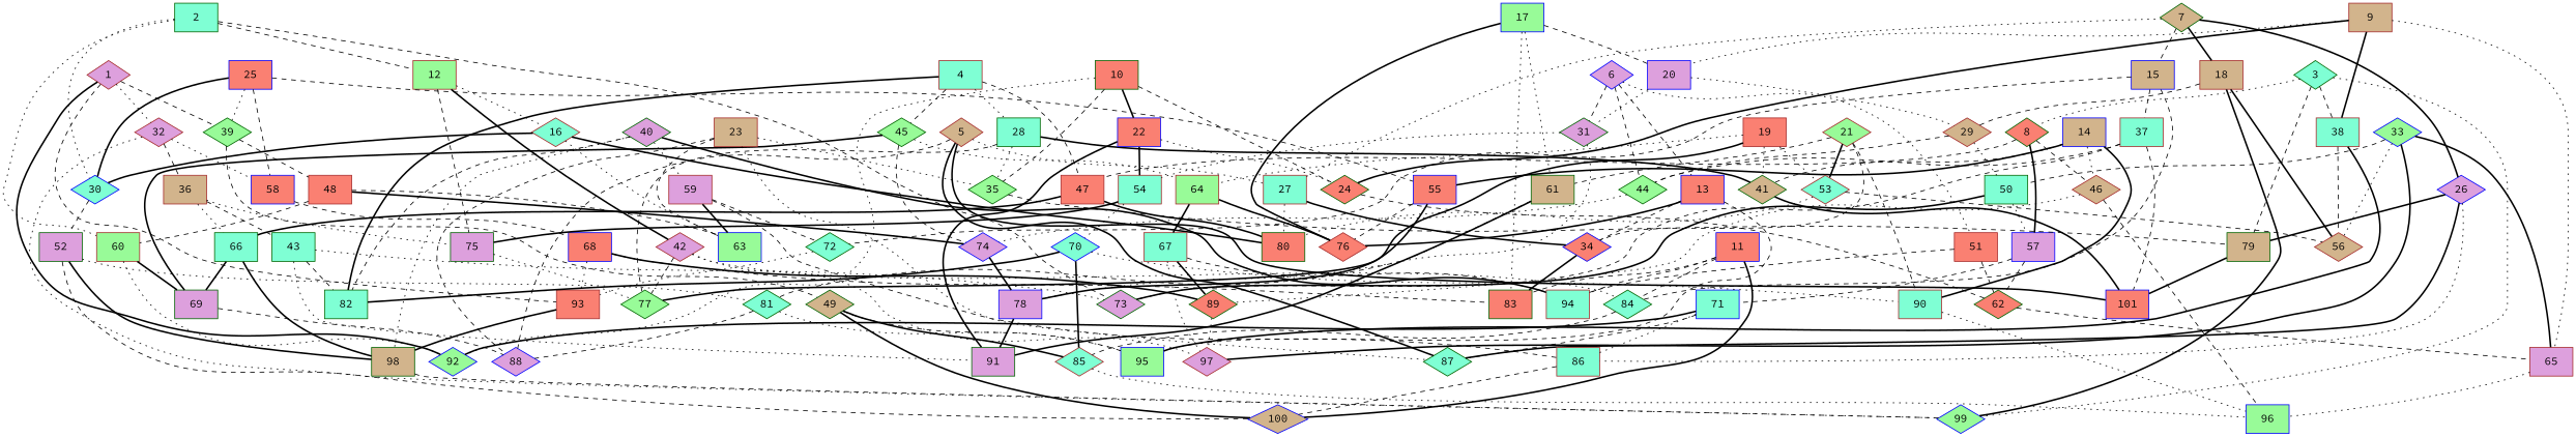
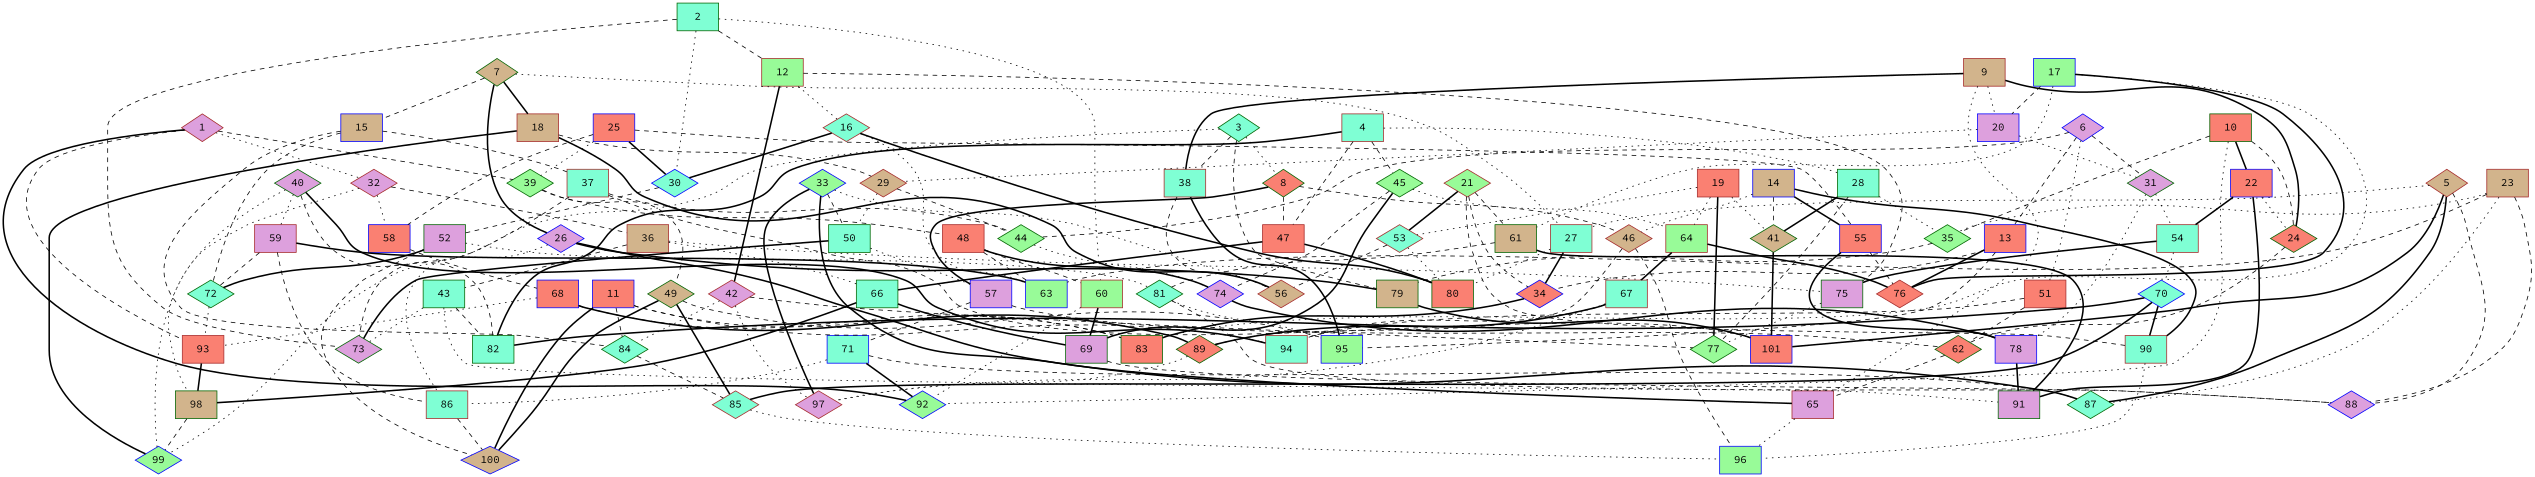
  graph {
    fontname="Source Code Pro"
    node [color=brown fillcolor=aquamarine fontname="Source Code Pro" shape=box style=filled]
    edge [fontname="Source Code Pro" style=dashed]
    1 [fillcolor=plum shape=diamond]
    32 [fillcolor=plum shape=diamond]
    39 [color=darkgreen fillcolor=palegreen shape=diamond]
    92 [color=blue fillcolor=palegreen shape=diamond]
    93 [fillcolor=salmon]
    99 [color=blue fillcolor=palegreen shape=diamond]
    58 [color=blue fillcolor=salmon]
    36 [fillcolor=tan]
    48 [fillcolor=salmon]
    49 [color=darkgreen fillcolor=tan shape=diamond]
    98 [color=darkgreen fillcolor=tan]
    2 [color=darkgreen]
    12 [fillcolor=palegreen]
    30 [color=blue shape=diamond]
    60 [fillcolor=palegreen]
    73 [color=darkgreen fillcolor=plum shape=diamond]
    16 [shape=diamond]
    42 [fillcolor=plum shape=diamond]
    75 [color=darkgreen fillcolor=plum]
    52 [color=darkgreen fillcolor=plum]
    69 [color=darkgreen fillcolor=plum]
    3 [color=darkgreen shape=diamond]
    8 [color=darkgreen fillcolor=salmon shape=diamond]
    38
    79 [color=darkgreen fillcolor=tan]
    47 [fillcolor=salmon]
    46 [fillcolor=tan shape=diamond]
    57 [color=blue fillcolor=plum]
    95 [color=blue fillcolor=palegreen]
    56 [fillcolor=tan shape=diamond]
    101 [color=blue fillcolor=salmon]
    28 [color=darkgreen]
    4
    45 [color=darkgreen fillcolor=palegreen shape=diamond]
    82 [color=darkgreen]
    35 [color=darkgreen fillcolor=palegreen shape=diamond]
    41 [color=darkgreen fillcolor=tan shape=diamond]
    77 [color=darkgreen fillcolor=palegreen shape=diamond]
    64 [fillcolor=palegreen]
    74 [color=blue fillcolor=plum shape=diamond]
    80 [color=darkgreen fillcolor=salmon]
    66 [color=darkgreen]
    5 [fillcolor=tan shape=diamond]
    27
    87 [color=darkgreen shape=diamond]
    88 [color=blue fillcolor=plum shape=diamond]
    34 [color=blue fillcolor=salmon shape=diamond]
    6 [color=blue fillcolor=plum shape=diamond]
    13 [color=blue fillcolor=salmon]
    31 [color=darkgreen fillcolor=plum shape=diamond]
    44 [color=darkgreen fillcolor=palegreen shape=diamond]
    51 [fillcolor=salmon]
    76 [fillcolor=salmon shape=diamond]
    54
    78 [color=blue fillcolor=plum]
    94
    62 [color=darkgreen fillcolor=salmon shape=diamond]
    7 [color=darkgreen fillcolor=tan shape=diamond]
    15 [color=blue fillcolor=tan]
    18 [fillcolor=tan]
    26 [color=blue fillcolor=plum shape=diamond]
    84 [color=darkgreen shape=diamond]
    37
    72 [color=darkgreen shape=diamond]
    29 [fillcolor=tan shape=diamond]
    86
    89 [color=darkgreen fillcolor=salmon shape=diamond]
    96 [color=blue fillcolor=palegreen]
    71 [color=blue]
    9 [fillcolor=tan]
    20 [color=blue fillcolor=plum]
    24 [color=darkgreen fillcolor=salmon shape=diamond]
    65 [fillcolor=plum]
    10 [color=darkgreen fillcolor=salmon]
    22 [color=blue fillcolor=salmon]
    91 [color=darkgreen fillcolor=plum]
    11 [color=blue fillcolor=salmon]
    83 [color=darkgreen fillcolor=salmon]
    100 [color=blue fillcolor=tan shape=diamond]
    85 [shape=diamond]
    63 [color=blue fillcolor=palegreen]
    97 [fillcolor=plum shape=diamond]
    14 [color=blue fillcolor=tan]
    55 [color=blue fillcolor=salmon]
    90
    17 [color=blue fillcolor=palegreen]
    61 [color=darkgreen fillcolor=tan]
    81 [color=darkgreen shape=diamond]
    50 [color=darkgreen]
    19 [fillcolor=salmon]
    53 [shape=diamond]
    67
    21 [fillcolor=palegreen shape=diamond]
    70 [color=blue shape=diamond]
    23 [fillcolor=tan]
    25 [color=blue fillcolor=salmon]
    68 [color=blue fillcolor=salmon]
    43 [color=darkgreen]
    33 [color=blue fillcolor=palegreen shape=diamond]
    40 [color=darkgreen fillcolor=plum shape=diamond]
    59 [fillcolor=plum]
    1 -- 32 [style=dotted]
    1 -- 39
    1 -- 92 [style=bold]
    1 -- 93
    32 -- 99 [style=dotted]
    32 -- 58 [style=dotted]
    32 -- 36
    39 -- 48
    39 -- 49
    93 -- 98 [style=bold]
    58 -- 68
    36 -- 75 [style=dotted]
    36 -- 66 [style=dotted]
    36 -- 43
    48 -- 60
    48 -- 74 [style=bold]
    48 -- 63
    49 -- 95
    49 -- 100 [style=bold]
    49 -- 85 [style=bold]
    98 -- 99
    2 -- 12
    2 -- 30 [style=dotted]
    2 -- 60 [style=dotted]
    2 -- 73
    12 -- 16 [style=dotted]
    12 -- 42 [style=bold]
    12 -- 75
    30 -- 52
    60 -- 92 [style=dotted]
    60 -- 69 [style=bold]
    16 -- 30 [style=bold]
    16 -- 80 [style=bold]
    16 -- 63 [style=dotted]
    42 -- 77
    42 -- 84 [style=dotted]
    42 -- 97 [style=dotted]
    75 -- 77 [style=dotted]
-   52 -- 98 [style=bold]
+   52 -- 72 [style=bold]
    52 -- 100
    52 -- 81 [style=dotted]
    69 -- 88
    3 -- 99 [style=dotted]
    3 -- 8 [style=dotted]
    3 -- 38
    3 -- 79
    8 -- 47
    8 -- 46
    8 -- 57 [style=bold]
    38 -- 95 [style=bold]
    38 -- 56
    79 -- 101 [style=bold]
    47 -- 80 [style=bold]
    47 -- 66 [style=bold]
-   46 -- 89 [style=dotted]
+   46 -- 89
    46 -- 96
    57 -- 62
    57 -- 71
    28 -- 35 [style=dotted]
    28 -- 41 [style=bold]
    28 -- 77
    4 -- 47
    4 -- 28 [style=dotted]
    4 -- 45
    4 -- 82 [style=bold]
    45 -- 69 [style=bold]
    45 -- 64 [style=dotted]
    45 -- 74
    35 -- 79
    41 -- 101 [style=bold]
    64 -- 76 [style=bold]
    64 -- 67 [style=bold]
    74 -- 78 [style=bold]
    66 -- 98 [style=bold]
    66 -- 69 [style=bold]
    5 -- 101 [style=bold]
    5 -- 27 [style=dotted]
    5 -- 87 [style=bold]
    5 -- 88
    27 -- 80 [style=dotted]
    27 -- 34 [style=bold]
    34 -- 83 [style=bold]
    6 -- 13
    6 -- 31
    6 -- 44
    6 -- 51 [style=dotted]
    13 -- 95
    13 -- 34
    13 -- 76 [style=bold]
    31 -- 54 [style=dotted]
    31 -- 78 [style=dotted]
    44 -- 74 [style=dotted]
    51 -- 94
    51 -- 62
    54 -- 75 [style=bold]
    54 -- 70 [style=dotted]
    78 -- 91 [style=bold]
    62 -- 65
    7 -- 27 [style=dotted]
    7 -- 15
    7 -- 18 [style=bold]
    7 -- 26 [style=bold]
    15 -- 84
    15 -- 37
    15 -- 72
    18 -- 99 [style=bold]
    18 -- 56 [style=bold]
    18 -- 29
    26 -- 79 [style=bold]
    26 -- 87 [style=bold]
    26 -- 86 [style=dotted]
    84 -- 85
    37 -- 73
    37 -- 101
    37 -- 44
    72 -- 93 [style=dotted]
    29 -- 44
    29 -- 50 [style=dotted]
    86 -- 100
    89 -- 97 [style=dotted]
    71 -- 92 [style=bold]
    71 -- 87
    71 -- 86 [style=dotted]
    9 -- 38 [style=bold]
    9 -- 20 [style=dotted]
    9 -- 24 [style=bold]
    9 -- 65 [style=dotted]
    20 -- 31 [style=dotted]
    20 -- 29 [style=dotted]
    24 -- 62
    65 -- 96 [style=dotted]
    10 -- 92 [style=dotted]
    10 -- 35
    10 -- 24
    10 -- 22 [style=bold]
    22 -- 54 [style=bold]
    22 -- 24 [style=dotted]
    22 -- 91 [style=bold]
    11 -- 94
    11 -- 84
    11 -- 83
    11 -- 100 [style=bold]
    85 -- 96 [style=dotted]
    14 -- 46 [style=dotted]
    14 -- 41
    14 -- 55 [style=bold]
    14 -- 90 [style=bold]
    55 -- 76
    55 -- 78 [style=bold]
    90 -- 96 [style=dotted]
    17 -- 76 [style=bold]
    17 -- 20
    17 -- 83 [style=dotted]
    17 -- 61 [style=dotted]
    61 -- 91 [style=bold]
    61 -- 81
    81 -- 95 [style=dotted]
    81 -- 88
    50 -- 73 [style=bold]
    50 -- 57 [style=dotted]
    19 -- 41 [style=dotted]
    19 -- 77 [style=bold]
    19 -- 64 [style=dotted]
    19 -- 53 [style=dotted]
    53 -- 56
    53 -- 80 [style=dotted]
    67 -- 94
    67 -- 89 [style=bold]
    67 -- 97 [style=dotted]
    21 -- 34
    21 -- 90
    21 -- 61
    21 -- 53 [style=bold]
    70 -- 82 [style=bold]
    70 -- 85 [style=bold]
-   70 -- 90 [style=dotted]
+   70 -- 90 [style=bold]
    23 -- 35 [style=dotted]
    23 -- 87 [style=dotted]
    23 -- 88
    23 -- 63
    25 -- 39 [style=dotted]
    25 -- 58
    25 -- 30 [style=bold]
    25 -- 55
    68 -- 93 [style=dotted]
    68 -- 89 [style=bold]
    68 -- 83
    43 -- 73 [style=dotted]
    43 -- 82
    43 -- 91 [style=dotted]
    33 -- 56 [style=dotted]
    33 -- 65 [style=bold]
    33 -- 97 [style=bold]
    33 -- 50
    40 -- 98 [style=dotted]
    40 -- 82
    40 -- 94 [style=bold]
    40 -- 59 [style=dotted]
    59 -- 72
    59 -- 86
    59 -- 63 [style=bold]
  }
